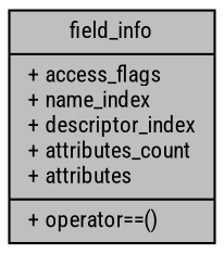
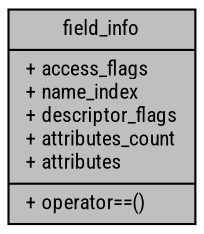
  digraph {
    fontname="Roboto Condensed"
-   n1 [color=black fillcolor=grey75 fontcolor=black fontname="Roboto Condensed" fontsize=10 height=0.2 label="{field_info\n|+ access_flags\l+ name_index\l+ descriptor_index\l+ attributes_count\l+ attributes\l|+ operator==()\l}" shape=record style=filled width=0.4]
+   n1 [color=black fillcolor=grey75 fontcolor=black fontname="Roboto Condensed" fontsize=10 height=0.2 label="{field_info\n|+ access_flags\l+ name_index\l+ descriptor_flags\l+ attributes_count\l+ attributes\l|+ operator==()\l}" shape=record style=filled width=0.4]
  }
